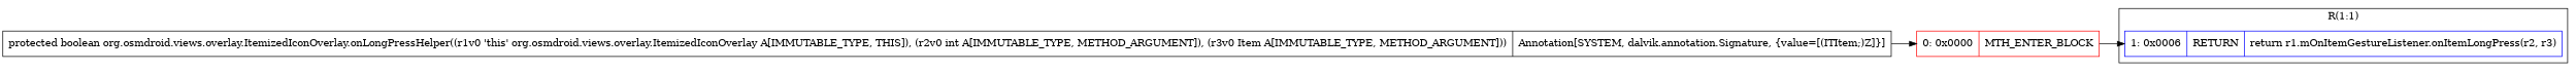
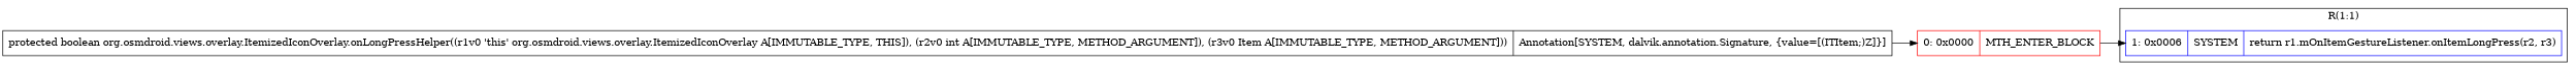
  digraph {
    rankdir=LR
    node [shape=record]
-   n1 [color=blue label="{1\:\ 0x0006|RETURN\l|return r1.mOnItemGestureListener.onItemLongPress(r2, r3)\l}"]
+   n1 [color=blue label="{1\:\ 0x0006|SYSTEM\l|return r1.mOnItemGestureListener.onItemLongPress(r2, r3)\l}"]
    n2 [color=red label="{0\:\ 0x0000|MTH_ENTER_BLOCK\l}"]
    n3 [label="{protected boolean org.osmdroid.views.overlay.ItemizedIconOverlay.onLongPressHelper((r1v0 'this' org.osmdroid.views.overlay.ItemizedIconOverlay A[IMMUTABLE_TYPE, THIS]), (r2v0 int A[IMMUTABLE_TYPE, METHOD_ARGUMENT]), (r3v0 Item A[IMMUTABLE_TYPE, METHOD_ARGUMENT]))  | Annotation[SYSTEM, dalvik.annotation.Signature, \{value=[(ITItem;)Z]\}]\l}"]
    subgraph cluster_1 {
      label="R(1:1)"
      n1
    }
    n2 -> n1
    n3 -> n2
  }
